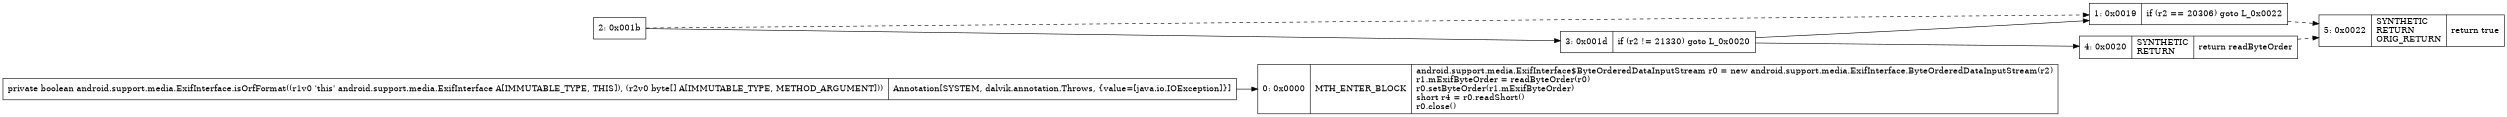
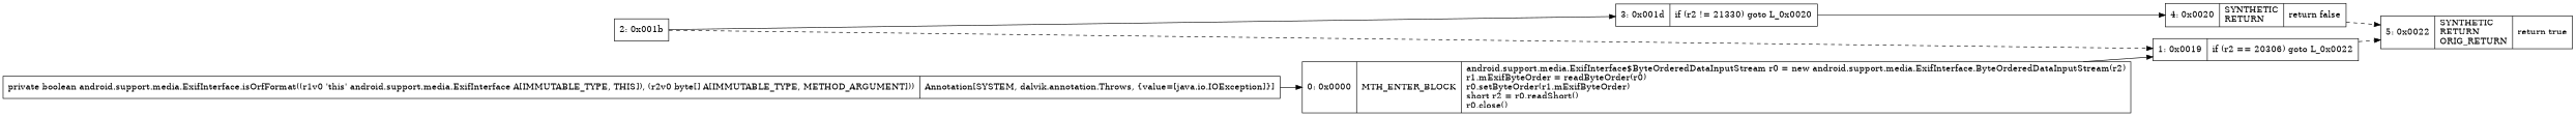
  digraph {
    rankdir=LR
    node [shape=record]
-   n1 [label="{0\:\ 0x0000|MTH_ENTER_BLOCK\l|android.support.media.ExifInterface$ByteOrderedDataInputStream r0 = new android.support.media.ExifInterface.ByteOrderedDataInputStream(r2)\lr1.mExifByteOrder = readByteOrder(r0)\lr0.setByteOrder(r1.mExifByteOrder)\lshort r4 = r0.readShort()\lr0.close()\l}"]
+   n1 [label="{0\:\ 0x0000|MTH_ENTER_BLOCK\l|android.support.media.ExifInterface$ByteOrderedDataInputStream r0 = new android.support.media.ExifInterface.ByteOrderedDataInputStream(r2)\lr1.mExifByteOrder = readByteOrder(r0)\lr0.setByteOrder(r1.mExifByteOrder)\lshort r2 = r0.readShort()\lr0.close()\l}"]
    n2 [label="{1\:\ 0x0019|if (r2 == 20306) goto L_0x0022\l}"]
    n3 [label="{5\:\ 0x0022|SYNTHETIC\lRETURN\lORIG_RETURN\l|return true\l}"]
    n4 [label="{2\:\ 0x001b}"]
    n5 [label="{3\:\ 0x001d|if (r2 != 21330) goto L_0x0020\l}"]
-   n6 [label="{4\:\ 0x0020|SYNTHETIC\lRETURN\l|return readByteOrder\l}"]
+   n6 [label="{4\:\ 0x0020|SYNTHETIC\lRETURN\l|return false\l}"]
    n7 [label="{private boolean android.support.media.ExifInterface.isOrfFormat((r1v0 'this' android.support.media.ExifInterface A[IMMUTABLE_TYPE, THIS]), (r2v0 byte[] A[IMMUTABLE_TYPE, METHOD_ARGUMENT]))  | Annotation[SYSTEM, dalvik.annotation.Throws, \{value=[java.io.IOException]\}]\l}"]
-   n5 -> n2
+   n1 -> n2
    n2 -> n3 [style=dashed]
    n4 -> n2 [style=dashed]
    n4 -> n5
    n5 -> n6
    n6 -> n3 [style=dashed]
    n7 -> n1
  }
